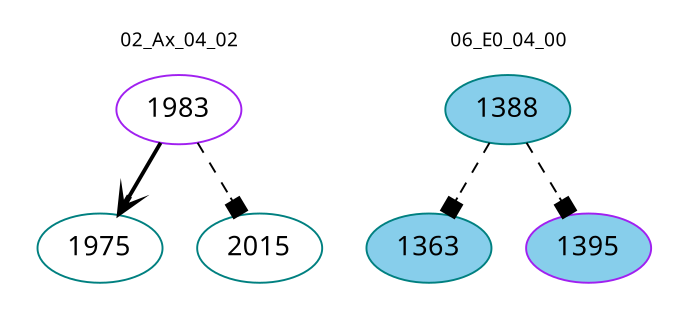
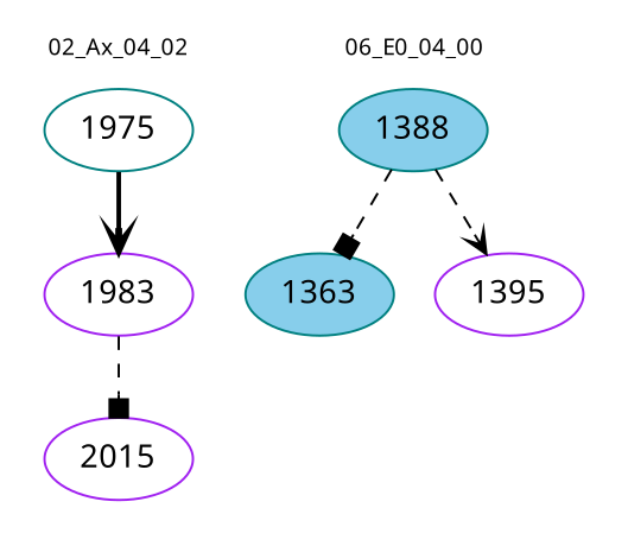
  digraph {
    fontname="Noto Sans"
    node [color=teal fillcolor=white fontname="Noto Sans" style=filled]
    edge [arrowhead=vee color=black fontname="Noto Sans" style=dashed]
    n1 [color=purple label=1983]
    n2 [label=1975]
-   n3 [label=2015]
+   n3 [color=purple label=2015]
    n4 [fillcolor=skyblue label=1388]
    n5 [fillcolor=skyblue label=1363]
-   n6 [color=purple fillcolor=skyblue label=1395]
+   n6 [color=purple label=1395]
    subgraph cluster_1 {
      color=white
      fontsize=10
      label="02_Ax_04_02"
      n1
      n2
      n3
    }
    subgraph cluster_2 {
      color=white
      fontsize=10
      label="06_E0_04_00"
      n4
      n5
      n6
    }
-   n1 -> n2 [style=bold]
+   n2 -> n1 [style=bold]
    n1 -> n3 [arrowhead=box]
    n4 -> n5 [arrowhead=box]
-   n4 -> n6 [arrowhead=box]
+   n4 -> n6
  }
